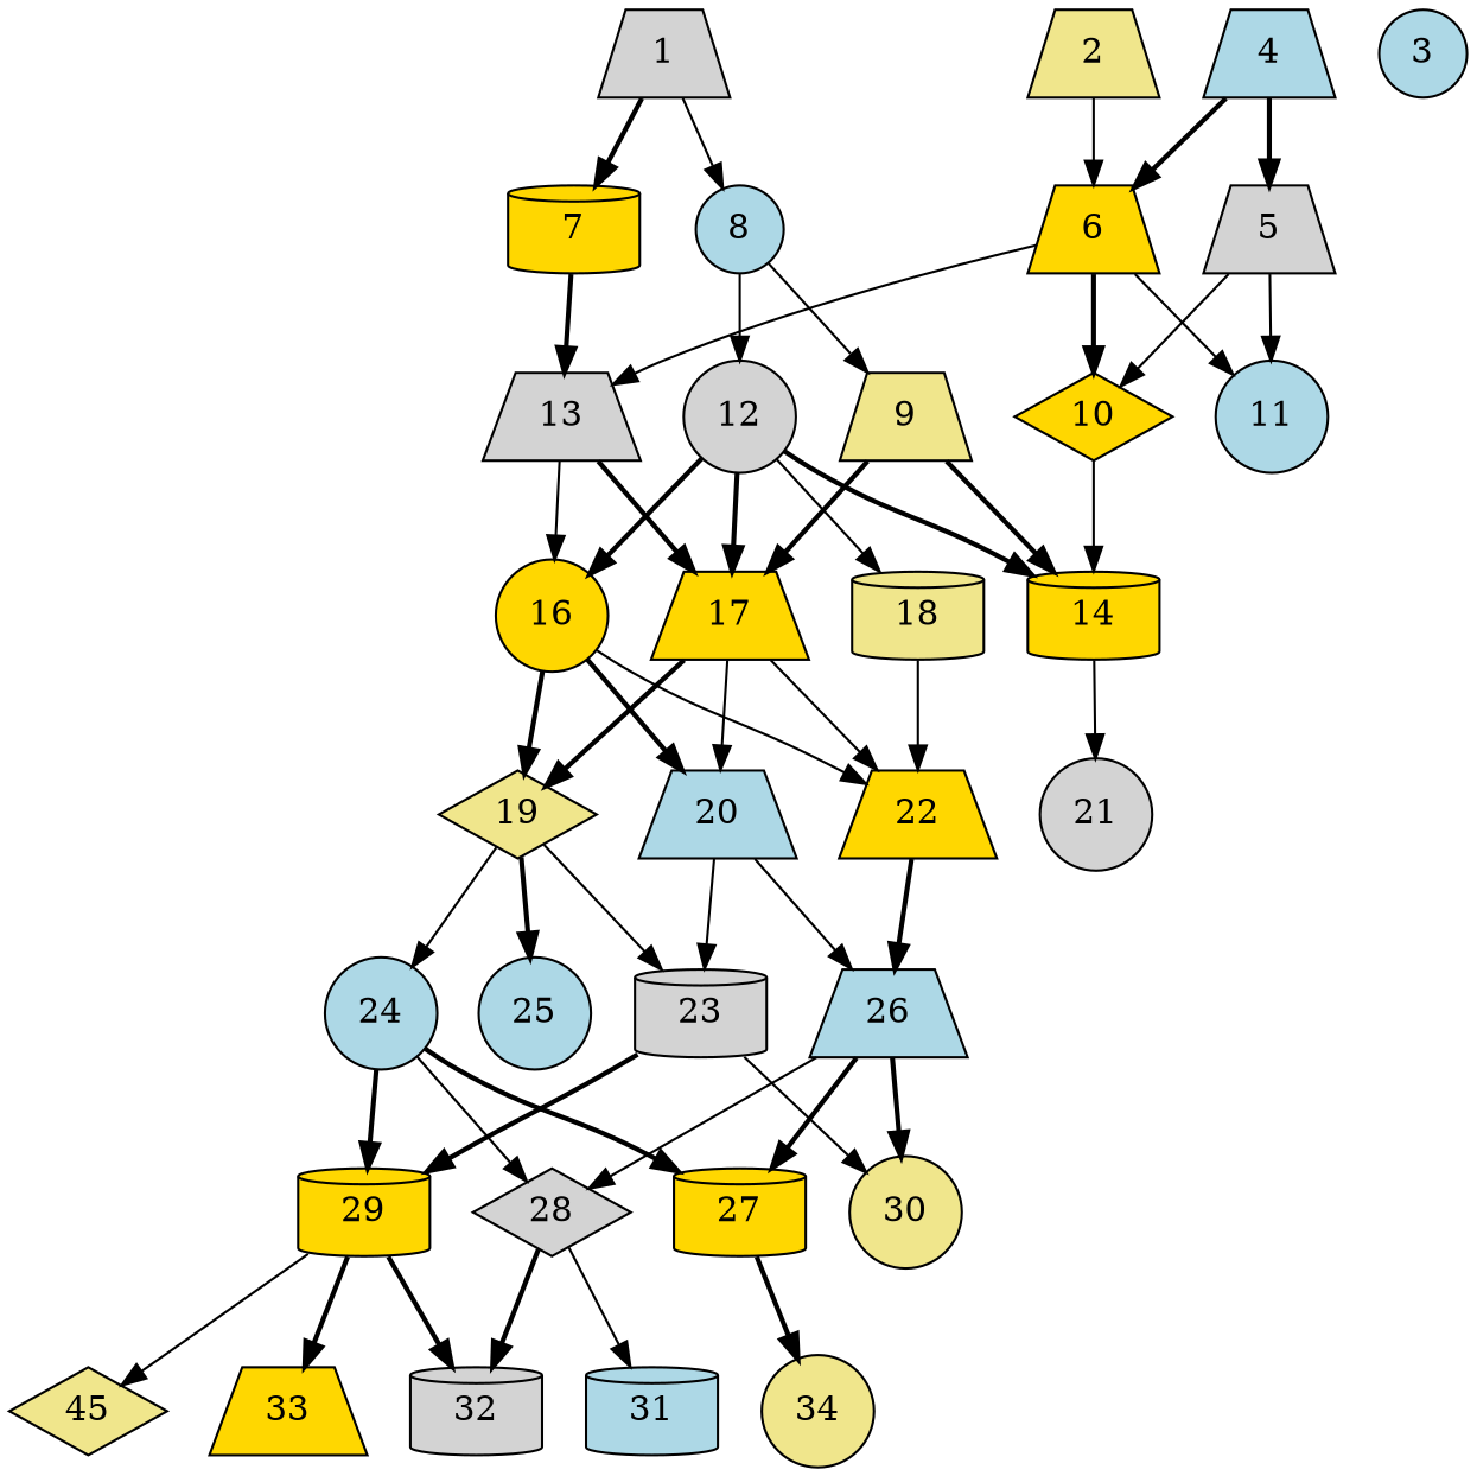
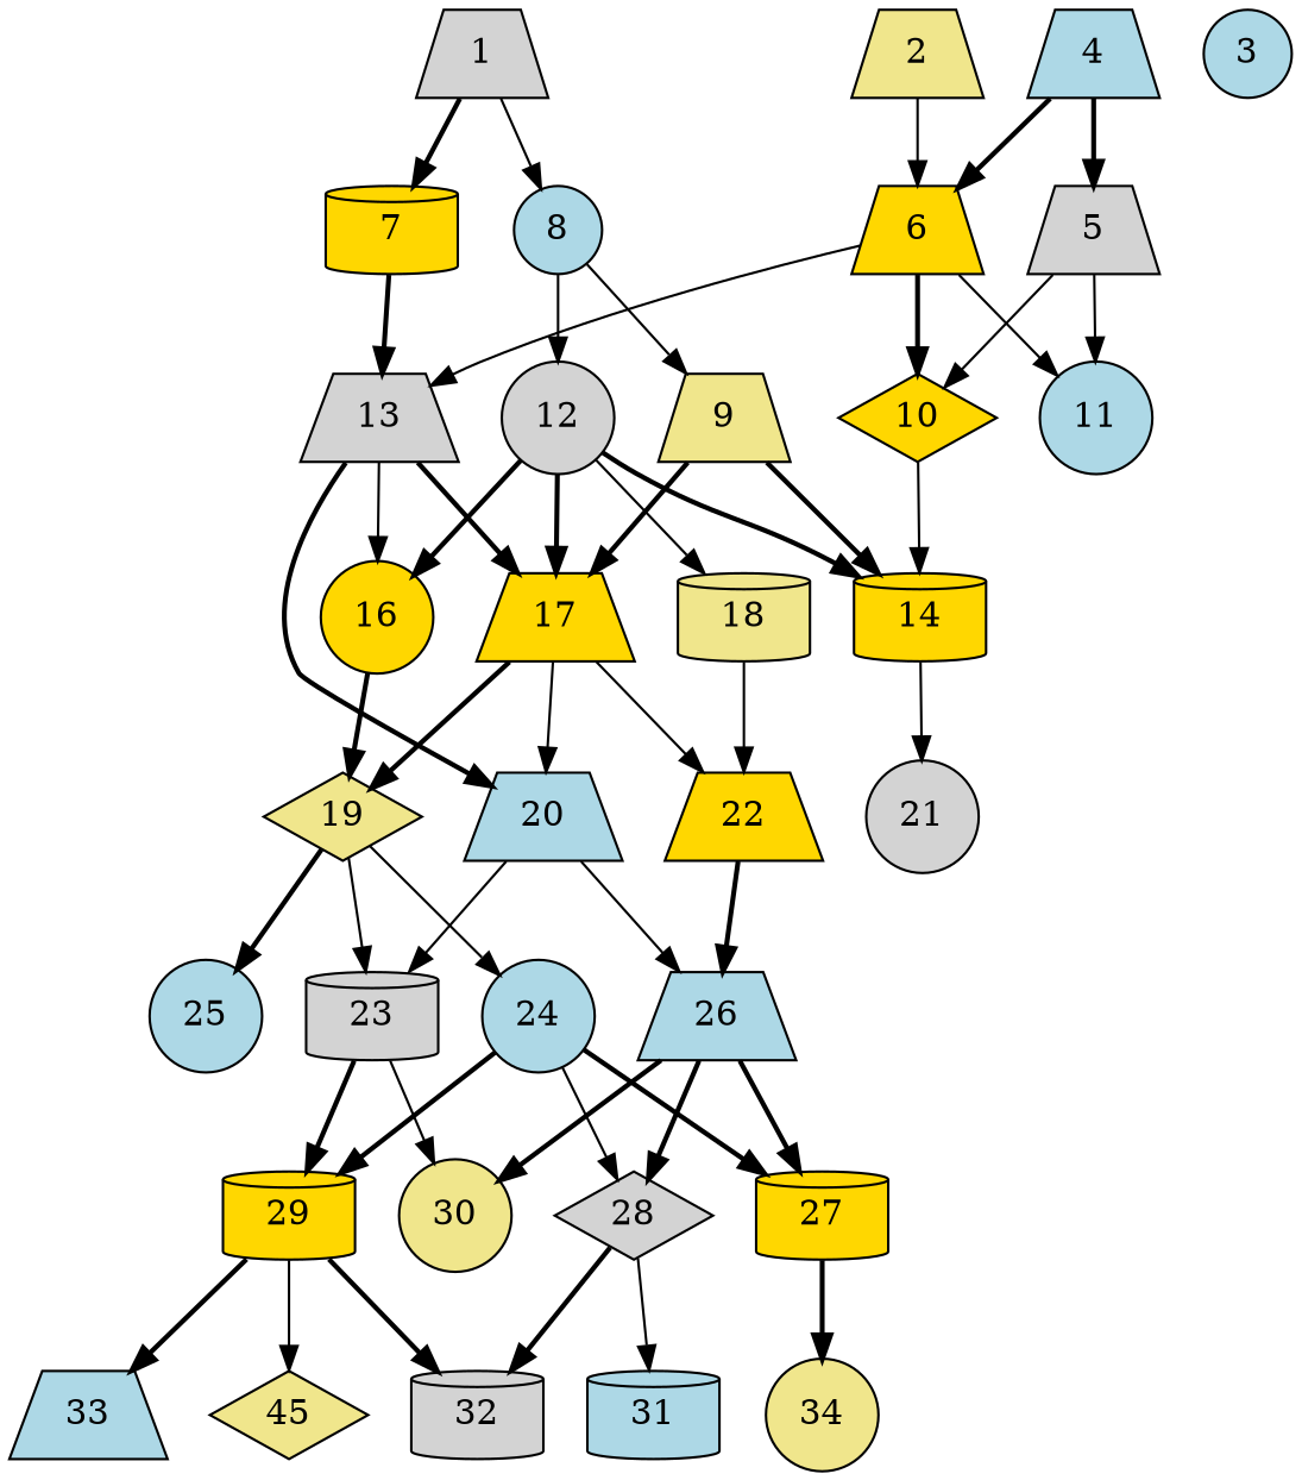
  digraph {
    node [alpha=0.12 fillcolor=lightblue shape=trapezium style=filled]
    edge [style=bold]
    1 [alpha=0.06 expect_size=24902656 fillcolor=lightgrey]
    7 [alpha=0.09 expect_size=38492160 fillcolor=gold shape=cylinder]
    8 [alpha=0.16 expect_size=14891008 shape=circle]
    13 [alpha=0.14 expect_size=35143680 fillcolor=lightgrey]
    9 [alpha=0.15 expect_size=16577536 fillcolor=khaki]
    12 [alpha=0.04 expect_size=34760704 fillcolor=lightgrey shape=circle]
    17 [alpha=0.13 expect_size=19587072 fillcolor=gold]
    16 [alpha=0.00 expect_size=8408064 fillcolor=gold shape=circle]
    14 [alpha=0.17 expect_size=26734592 fillcolor=gold shape=cylinder]
    18 [alpha=0.04 expect_size=39962624 fillcolor=khaki shape=cylinder]
    2 [alpha=0.00 expect_size=34427904 fillcolor=khaki]
    6 [alpha=0.05 expect_size=21731328 fillcolor=gold]
    10 [alpha=0.02 expect_size=21507072 fillcolor=gold shape=diamond]
    11 [alpha=0.19 expect_size=20782080 shape=circle]
    3 [alpha=0.16 expect_size=15054848 shape=circle]
    4 [alpha=0.13 expect_size=23606272]
    5 [alpha=0.19 expect_size=38609920 fillcolor=lightgrey]
    21 [alpha=0.02 expect_size=21888000 fillcolor=lightgrey shape=circle]
    19 [expect_size=30416896 fillcolor=khaki shape=diamond]
    20 [alpha=0.03 expect_size=17761280]
    22 [alpha=0.13 expect_size=18951168 fillcolor=gold]
    23 [alpha=0.09 expect_size=28255232 fillcolor=lightgrey shape=cylinder]
    24 [expect_size=13015040 shape=circle]
    25 [alpha=0.10 expect_size=5743616 shape=circle]
    26 [alpha=0.14 expect_size=23709696]
    29 [alpha=0.03 expect_size=16838656 fillcolor=gold shape=cylinder]
    30 [alpha=0.17 expect_size=45768704 fillcolor=khaki shape=circle]
    27 [expect_size=24230912 fillcolor=gold shape=cylinder]
    28 [alpha=0.15 expect_size=8080384 fillcolor=lightgrey shape=diamond]
    32 [alpha=0.11 expect_size=9960448 fillcolor=lightgrey shape=cylinder]
-   33 [alpha=0.17 expect_size=41253888 fillcolor=gold]
+   33 [alpha=0.17 expect_size=41253888]
    n32 [alpha=0.10 expect_size=43290624 fillcolor=khaki label=45 shape=diamond]
    34 [expect_size=14785536 fillcolor=khaki shape=circle]
    31 [alpha=0.18 expect_size=5465088 shape=cylinder]
    1 -> 7
    1 -> 8 [style=solid]
    7 -> 13
    8 -> 9 [style=solid]
    8 -> 12 [style=solid]
    13 -> 17
    13 -> 16 [style=solid]
    9 -> 17
    9 -> 14
    12 -> 17
    12 -> 16
    12 -> 14
    12 -> 18 [style=solid]
    17 -> 19
    17 -> 20 [style=solid]
    17 -> 22 [style=solid]
    16 -> 19
-   16 -> 20
-   16 -> 22 [style=solid]
+   13 -> 20
    14 -> 21 [style=solid]
    18 -> 22 [style=solid]
    2 -> 6 [style=solid]
    6 -> 13 [style=solid]
    6 -> 10
    6 -> 11 [style=solid]
    10 -> 14 [style=solid]
    4 -> 6
    4 -> 5
    5 -> 10 [style=solid]
    5 -> 11 [style=solid]
    19 -> 23 [style=solid]
    19 -> 24 [style=solid]
    19 -> 25
    20 -> 23 [style=solid]
    20 -> 26 [style=solid]
    22 -> 26
    23 -> 29
    23 -> 30 [style=solid]
    24 -> 29
    24 -> 27
    24 -> 28 [style=solid]
    26 -> 30
    26 -> 27
-   26 -> 28 [style=solid]
+   26 -> 28
    29 -> 32
    29 -> 33
    29 -> n32 [style=solid]
    27 -> 34
    28 -> 32
    28 -> 31 [style=solid]
  }
